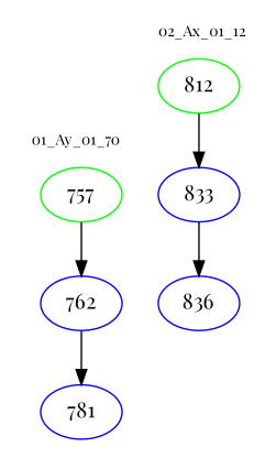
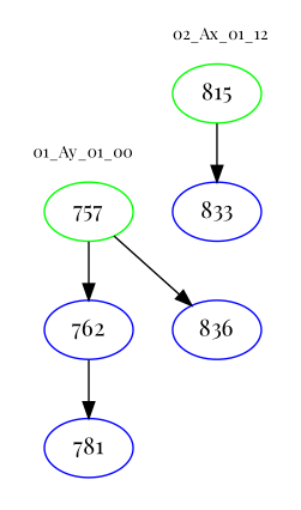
  digraph {
    fontname="Playfair Display"
    node [color=blue fontname="Playfair Display"]
    edge [color=black fontname="Playfair Display"]
    n1 [color=green label=757]
    n2 [label=762]
    n3 [label=781]
-   n4 [color=green label=812]
+   n4 [color=green label=815]
    n5 [label=833]
    n6 [label=836]
    subgraph cluster_1 {
      color=white
      fontsize=10
-     label="01_Ay_01_70"
+     label="01_Ay_01_00"
      n1
      n2
      n3
    }
    subgraph cluster_2 {
      color=white
      fontsize=10
      label="02_Ax_01_12"
      n4
      n5
      n6
    }
    n1 -> n2
    n2 -> n3
    n4 -> n5
-   n5 -> n6
+   n1 -> n6
  }
